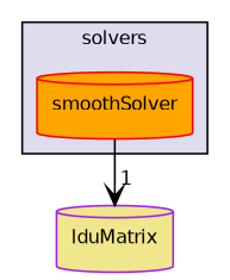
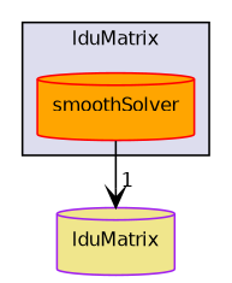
  digraph {
    compound=true
    node [fontname=Helvetica fontsize=10 shape=cylinder style=filled]
    n1 [fillcolor=orange label=smoothSolver pencolor=black color=red]
    n2 [label=lduMatrix fillcolor=khaki color=purple]
    subgraph cluster_1 {
      bgcolor="#ddddee"
      fontname=Helvetica
      fontsize=10
-     label=solvers
+     label=lduMatrix
      pencolor=black
      n1
    }
    n1 -> n2 [headlabel=1 labeldistance=1.5 labelfontname=Helvetica labelfontsize=10 arrowhead=vee]
  }
